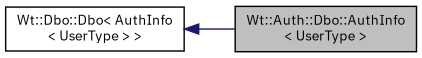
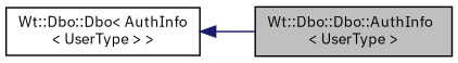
  digraph {
    rankdir=LR
    fontname="IBM Plex Sans"
    node [color=black fontname="IBM Plex Sans" fontsize=10 shape=record style=filled]
-   n1 [fillcolor=grey75 fontcolor=black height=0.2 label="Wt::Auth::Dbo::AuthInfo\l\< UserType \>" width=0.4]
+   n1 [fillcolor=grey75 fontcolor=black height=0.2 label="Wt::Dbo::Dbo::AuthInfo\l\< UserType \>" width=0.4]
    n2 [fillcolor=white height=0.2 label="Wt::Dbo::Dbo\< AuthInfo\l\< UserType \> \>" width=0.4]
    n2 -> n1 [color=midnightblue dir=back fontname="IBM Plex Sans" fontsize=10 labelfontname=Helvetica labelfontsize=10 style=solid]
  }
